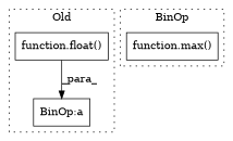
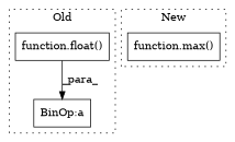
  digraph {
    node [a=75 shape=box]
    n1 [l="6,1" label="function.float()" s="5631,5643"]
    n2 [a=82 l=3 label="BinOp:a" s=5628]
    n3 [l="4,1" label="function.max()" s="5506,5529"]
    subgraph cluster_1 {
      label=Old
      style=dotted
      n1
      n2
    }
    subgraph cluster_2 {
-     label=BinOp
+     label=New
      style=dotted
      n3
    }
    n1 -> n2 [label=_para_]
  }
